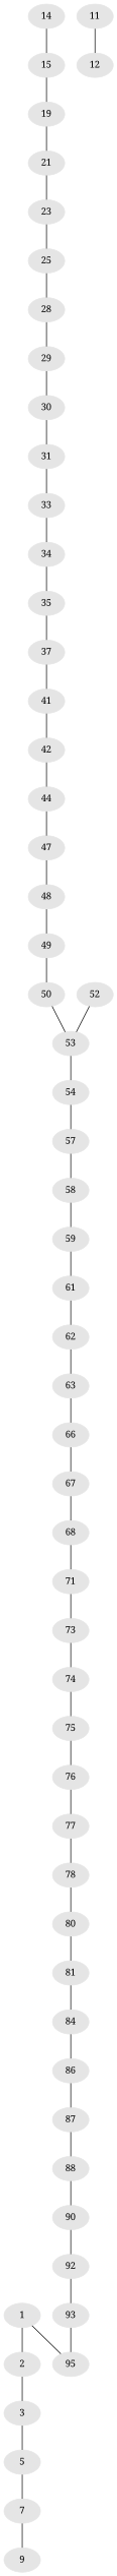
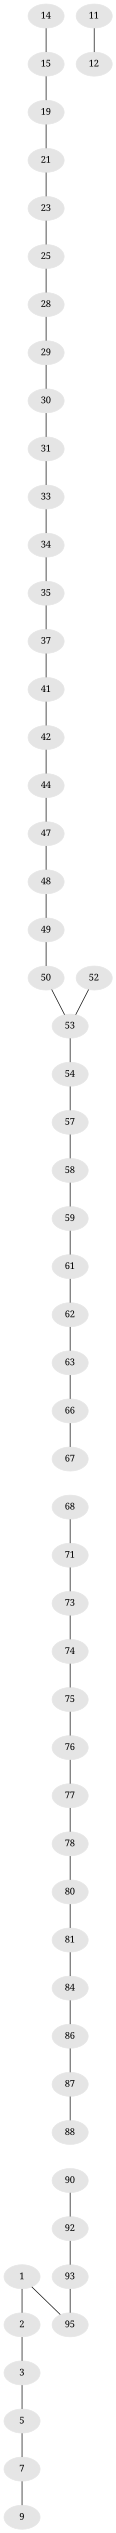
  graph {
    fontname="Noto Serif"
    node [color=gray90 fontname="Noto Serif" style=filled]
    edge [fontname="Noto Serif"]
    1
    2
    95 [super="+96"]
    3 [super="+4"]
    5 [super="+6"]
    7 [super="+8"]
    9 [super="+10"]
    12 [super="+13"]
    11
    15 [super="+16"]
    14
    19 [super="+20"]
    21 [super="+22"]
    23 [super="+24"]
    25 [super="+26"]
    28
    29
    30
    31 [super="+32"]
    33
    34
    35 [super="+36"]
    37 [super="+38"]
    41
    42 [super="+43"]
    44 [super="+45"]
    47
    48
    49
    50 [super="+51"]
    53
    52
    54 [super="+55"]
    57
    58
    59 [super="+60"]
    61
    62
    63 [super="+64"]
    66
    67
    68 [super="+69"]
    71 [super="+72"]
    73
    74
    75
    76
    77
    78 [super="+79"]
    80
    81 [super="+82"]
    84 [super="+85"]
    86
    87
    88 [super="+89"]
    90 [super="+91"]
    92
    93 [super="+94"]
    1 -- 2
    1 -- 95
    2 -- 3
    3 -- 5
    5 -- 7
    7 -- 9
    11 -- 12
    15 -- 19
    14 -- 15
    19 -- 21
    21 -- 23
    23 -- 25
    25 -- 28
    28 -- 29
    29 -- 30
    30 -- 31
    31 -- 33
    33 -- 34
    34 -- 35
    35 -- 37
    37 -- 41
    41 -- 42
    42 -- 44
    44 -- 47
    47 -- 48
    48 -- 49
    49 -- 50
    50 -- 53
    53 -- 54
    52 -- 53
    54 -- 57
    57 -- 58
    58 -- 59
    59 -- 61
    61 -- 62
    62 -- 63
    63 -- 66
    66 -- 67
-   67 -- 68
    68 -- 71
    71 -- 73
    73 -- 74
    74 -- 75
    75 -- 76
    76 -- 77
    77 -- 78
    78 -- 80
    80 -- 81
    81 -- 84
    84 -- 86
    86 -- 87
    87 -- 88
-   88 -- 90
    90 -- 92
    92 -- 93
    93 -- 95
  }
